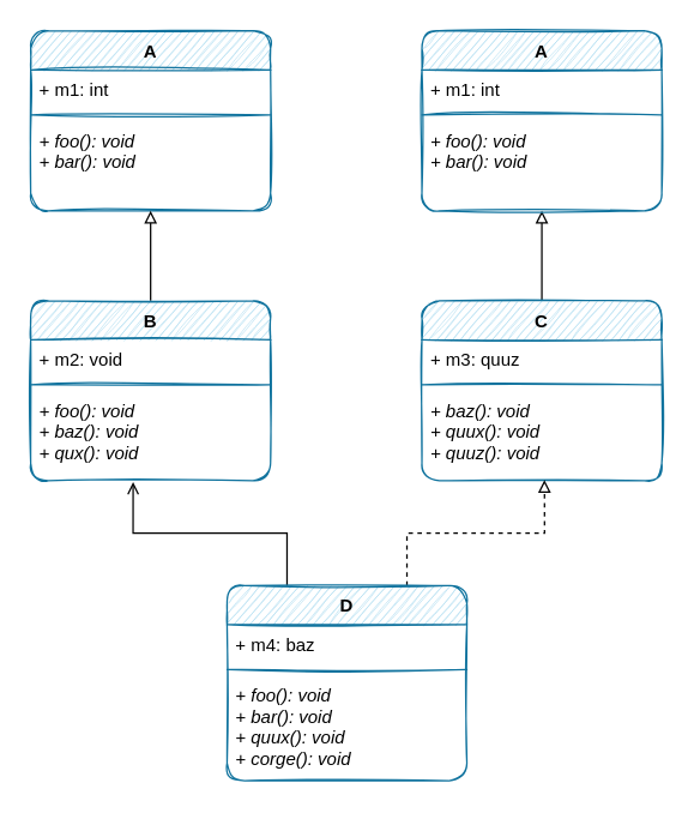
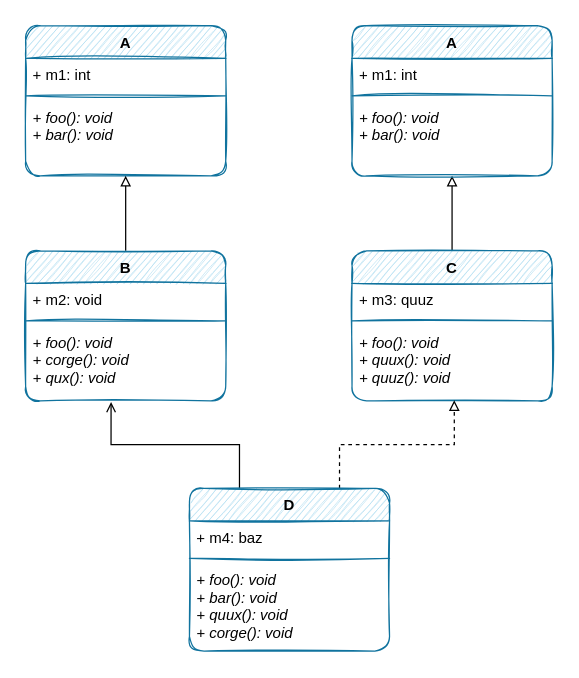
  <mxCell id="0" />
  <mxCell id="1" parent="0" />
  <mxCell id="2" value="A" style="swimlane;fontStyle=1;align=center;verticalAlign=top;childLayout=stackLayout;horizontal=1;startSize=26;horizontalStack=0;resizeParent=1;resizeParentMax=0;resizeLast=0;collapsible=1;marginBottom=0;sketch=1;rounded=1;fillColor=#b1ddf0;strokeColor=#10739e;" parent="1" vertex="1"><mxGeometry x="20" y="20" width="160" height="120" as="geometry"><mxRectangle x="640" y="350" width="40" height="26" as="alternateBounds" /></mxGeometry></mxCell>
  <mxCell id="3" value="+ m1: int" style="text;strokeColor=none;fillColor=none;align=left;verticalAlign=top;spacingLeft=4;spacingRight=4;overflow=hidden;rotatable=0;points=[[0,0.5],[1,0.5]];portConstraint=eastwest;sketch=1;" parent="2" vertex="1"><mxGeometry y="26" width="160" height="26" as="geometry" /></mxCell>
  <mxCell id="4" value="" style="line;strokeWidth=1;fillColor=#b1ddf0;align=left;verticalAlign=middle;spacingTop=-1;spacingLeft=3;spacingRight=3;rotatable=0;labelPosition=right;points=[];portConstraint=eastwest;strokeColor=#10739e;sketch=1;" parent="2" vertex="1"><mxGeometry y="52" width="160" height="8" as="geometry" /></mxCell>
  <mxCell id="5" value="+ foo(): void&#10;+ bar(): void" style="text;strokeColor=none;fillColor=none;align=left;verticalAlign=top;spacingLeft=4;spacingRight=4;overflow=hidden;rotatable=0;points=[[0,0.5],[1,0.5]];portConstraint=eastwest;fontStyle=2;sketch=1;" parent="2" vertex="1"><mxGeometry y="60" width="160" height="60" as="geometry" /></mxCell>
  <mxCell id="6" style="rounded=0;orthogonalLoop=1;jettySize=auto;html=1;exitX=0.5;exitY=0;exitDx=0;exitDy=0;endArrow=block;endFill=0;" parent="1" source="7" target="5" edge="1"><mxGeometry relative="1" as="geometry" /></mxCell>
  <mxCell id="7" value="B" style="swimlane;fontStyle=1;align=center;verticalAlign=top;childLayout=stackLayout;horizontal=1;startSize=26;horizontalStack=0;resizeParent=1;resizeParentMax=0;resizeLast=0;collapsible=1;marginBottom=0;sketch=1;rounded=1;fillColor=#b1ddf0;strokeColor=#10739e;" parent="1" vertex="1"><mxGeometry x="20" y="200" width="160" height="120" as="geometry"><mxRectangle x="640" y="350" width="40" height="26" as="alternateBounds" /></mxGeometry></mxCell>
  <mxCell id="8" value="+ m2: void" style="text;strokeColor=none;fillColor=none;align=left;verticalAlign=top;spacingLeft=4;spacingRight=4;overflow=hidden;rotatable=0;points=[[0,0.5],[1,0.5]];portConstraint=eastwest;sketch=1;" parent="7" vertex="1"><mxGeometry y="26" width="160" height="26" as="geometry" /></mxCell>
  <mxCell id="9" value="" style="line;strokeWidth=1;fillColor=#b1ddf0;align=left;verticalAlign=middle;spacingTop=-1;spacingLeft=3;spacingRight=3;rotatable=0;labelPosition=right;points=[];portConstraint=eastwest;strokeColor=#10739e;sketch=1;" parent="7" vertex="1"><mxGeometry y="52" width="160" height="8" as="geometry" /></mxCell>
- <mxCell id="10" value="+ foo(): void&#10;+ baz(): void&#10;+ qux(): void" style="text;strokeColor=none;fillColor=none;align=left;verticalAlign=top;spacingLeft=4;spacingRight=4;overflow=hidden;rotatable=0;points=[[0,0.5],[1,0.5]];portConstraint=eastwest;fontStyle=2;sketch=1;" parent="7" vertex="1"><mxGeometry y="60" width="160" height="60" as="geometry" /></mxCell>
+ <mxCell id="10" value="+ foo(): void&#10;+ corge(): void&#10;+ qux(): void" style="text;strokeColor=none;fillColor=none;align=left;verticalAlign=top;spacingLeft=4;spacingRight=4;overflow=hidden;rotatable=0;points=[[0,0.5],[1,0.5]];portConstraint=eastwest;fontStyle=2;sketch=1;" parent="7" vertex="1"><mxGeometry y="60" width="160" height="60" as="geometry" /></mxCell>
  <mxCell id="11" style="edgeStyle=none;rounded=0;orthogonalLoop=1;jettySize=auto;html=1;exitX=0.5;exitY=0;exitDx=0;exitDy=0;endArrow=block;endFill=0;" parent="1" source="12" target="19" edge="1"><mxGeometry relative="1" as="geometry" /></mxCell>
  <mxCell id="12" value="C" style="swimlane;fontStyle=1;align=center;verticalAlign=top;childLayout=stackLayout;horizontal=1;startSize=26;horizontalStack=0;resizeParent=1;resizeParentMax=0;resizeLast=0;collapsible=1;marginBottom=0;sketch=1;rounded=1;fillColor=#b1ddf0;strokeColor=#10739e;" parent="1" vertex="1"><mxGeometry x="281" y="200" width="160" height="120" as="geometry"><mxRectangle x="640" y="350" width="40" height="26" as="alternateBounds" /></mxGeometry></mxCell>
  <mxCell id="13" value="+ m3: quuz" style="text;strokeColor=none;fillColor=none;align=left;verticalAlign=top;spacingLeft=4;spacingRight=4;overflow=hidden;rotatable=0;points=[[0,0.5],[1,0.5]];portConstraint=eastwest;sketch=1;" parent="12" vertex="1"><mxGeometry y="26" width="160" height="26" as="geometry" /></mxCell>
  <mxCell id="14" value="" style="line;strokeWidth=1;fillColor=#b1ddf0;align=left;verticalAlign=middle;spacingTop=-1;spacingLeft=3;spacingRight=3;rotatable=0;labelPosition=right;points=[];portConstraint=eastwest;strokeColor=#10739e;sketch=1;" parent="12" vertex="1"><mxGeometry y="52" width="160" height="8" as="geometry" /></mxCell>
- <mxCell id="15" value="+ baz(): void&#10;+ quux(): void&#10;+ quuz(): void" style="text;strokeColor=none;fillColor=none;align=left;verticalAlign=top;spacingLeft=4;spacingRight=4;overflow=hidden;rotatable=0;points=[[0,0.5],[1,0.5]];portConstraint=eastwest;fontStyle=2;sketch=1;" parent="12" vertex="1"><mxGeometry y="60" width="160" height="60" as="geometry" /></mxCell>
+ <mxCell id="15" value="+ foo(): void&#10;+ quux(): void&#10;+ quuz(): void" style="text;strokeColor=none;fillColor=none;align=left;verticalAlign=top;spacingLeft=4;spacingRight=4;overflow=hidden;rotatable=0;points=[[0,0.5],[1,0.5]];portConstraint=eastwest;fontStyle=2;sketch=1;" parent="12" vertex="1"><mxGeometry y="60" width="160" height="60" as="geometry" /></mxCell>
  <mxCell id="16" value="A" style="swimlane;fontStyle=1;align=center;verticalAlign=top;childLayout=stackLayout;horizontal=1;startSize=26;horizontalStack=0;resizeParent=1;resizeParentMax=0;resizeLast=0;collapsible=1;marginBottom=0;sketch=1;rounded=1;fillColor=#b1ddf0;strokeColor=#10739e;" parent="1" vertex="1"><mxGeometry x="281" y="20" width="160" height="120" as="geometry"><mxRectangle x="640" y="350" width="40" height="26" as="alternateBounds" /></mxGeometry></mxCell>
  <mxCell id="17" value="+ m1: int" style="text;strokeColor=none;fillColor=none;align=left;verticalAlign=top;spacingLeft=4;spacingRight=4;overflow=hidden;rotatable=0;points=[[0,0.5],[1,0.5]];portConstraint=eastwest;sketch=1;" parent="16" vertex="1"><mxGeometry y="26" width="160" height="26" as="geometry" /></mxCell>
  <mxCell id="18" value="" style="line;strokeWidth=1;fillColor=#b1ddf0;align=left;verticalAlign=middle;spacingTop=-1;spacingLeft=3;spacingRight=3;rotatable=0;labelPosition=right;points=[];portConstraint=eastwest;strokeColor=#10739e;sketch=1;" parent="16" vertex="1"><mxGeometry y="52" width="160" height="8" as="geometry" /></mxCell>
  <mxCell id="19" value="+ foo(): void&#10;+ bar(): void" style="text;strokeColor=none;fillColor=none;align=left;verticalAlign=top;spacingLeft=4;spacingRight=4;overflow=hidden;rotatable=0;points=[[0,0.5],[1,0.5]];portConstraint=eastwest;fontStyle=2;sketch=1;" parent="16" vertex="1"><mxGeometry y="60" width="160" height="60" as="geometry" /></mxCell>
  <mxCell id="20" style="edgeStyle=orthogonalEdgeStyle;rounded=0;orthogonalLoop=1;jettySize=auto;html=1;exitX=0.25;exitY=0;exitDx=0;exitDy=0;entryX=0.427;entryY=1.015;entryDx=0;entryDy=0;entryPerimeter=0;endArrow=open;endFill=0;" parent="1" source="22" target="10" edge="1"><mxGeometry relative="1" as="geometry" /></mxCell>
  <mxCell id="21" style="edgeStyle=orthogonalEdgeStyle;rounded=0;orthogonalLoop=1;jettySize=auto;html=1;exitX=0.75;exitY=0;exitDx=0;exitDy=0;endArrow=block;endFill=0;entryX=0.511;entryY=0.992;entryDx=0;entryDy=0;entryPerimeter=0;dashed=1;" parent="1" source="22" target="15" edge="1"><mxGeometry relative="1" as="geometry" /></mxCell>
  <mxCell id="22" value="D" style="swimlane;fontStyle=1;align=center;verticalAlign=top;childLayout=stackLayout;horizontal=1;startSize=26;horizontalStack=0;resizeParent=1;resizeParentMax=0;resizeLast=0;collapsible=1;marginBottom=0;sketch=1;rounded=1;fillColor=#b1ddf0;strokeColor=#10739e;" parent="1" vertex="1"><mxGeometry x="151" y="390" width="160" height="130" as="geometry"><mxRectangle x="640" y="350" width="40" height="26" as="alternateBounds" /></mxGeometry></mxCell>
  <mxCell id="23" value="+ m4: baz" style="text;strokeColor=none;fillColor=none;align=left;verticalAlign=top;spacingLeft=4;spacingRight=4;overflow=hidden;rotatable=0;points=[[0,0.5],[1,0.5]];portConstraint=eastwest;sketch=1;" parent="22" vertex="1"><mxGeometry y="26" width="160" height="26" as="geometry" /></mxCell>
  <mxCell id="24" value="" style="line;strokeWidth=1;fillColor=#b1ddf0;align=left;verticalAlign=middle;spacingTop=-1;spacingLeft=3;spacingRight=3;rotatable=0;labelPosition=right;points=[];portConstraint=eastwest;strokeColor=#10739e;sketch=1;" parent="22" vertex="1"><mxGeometry y="52" width="160" height="8" as="geometry" /></mxCell>
  <mxCell id="25" value="+ foo(): void&#10;+ bar(): void&#10;+ quux(): void&#10;+ corge(): void" style="text;strokeColor=none;fillColor=none;align=left;verticalAlign=top;spacingLeft=4;spacingRight=4;overflow=hidden;rotatable=0;points=[[0,0.5],[1,0.5]];portConstraint=eastwest;fontStyle=2;sketch=1;" parent="22" vertex="1"><mxGeometry y="60" width="160" height="70" as="geometry" /></mxCell>
